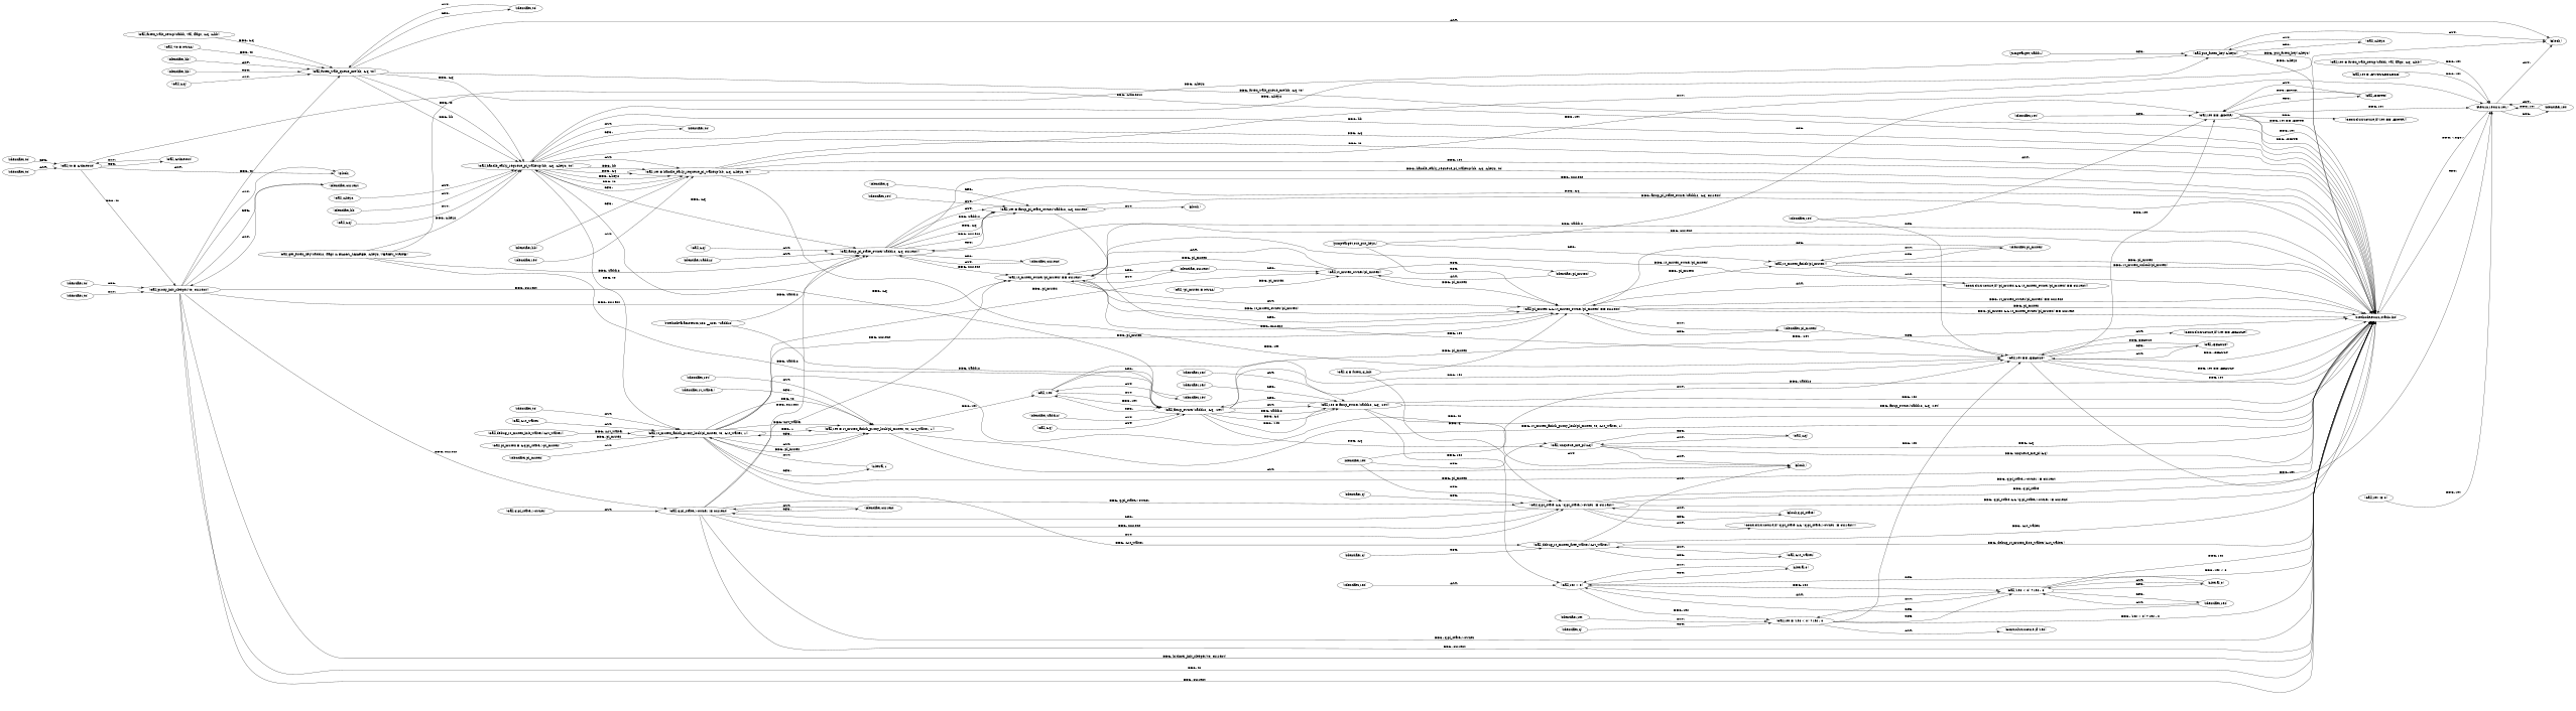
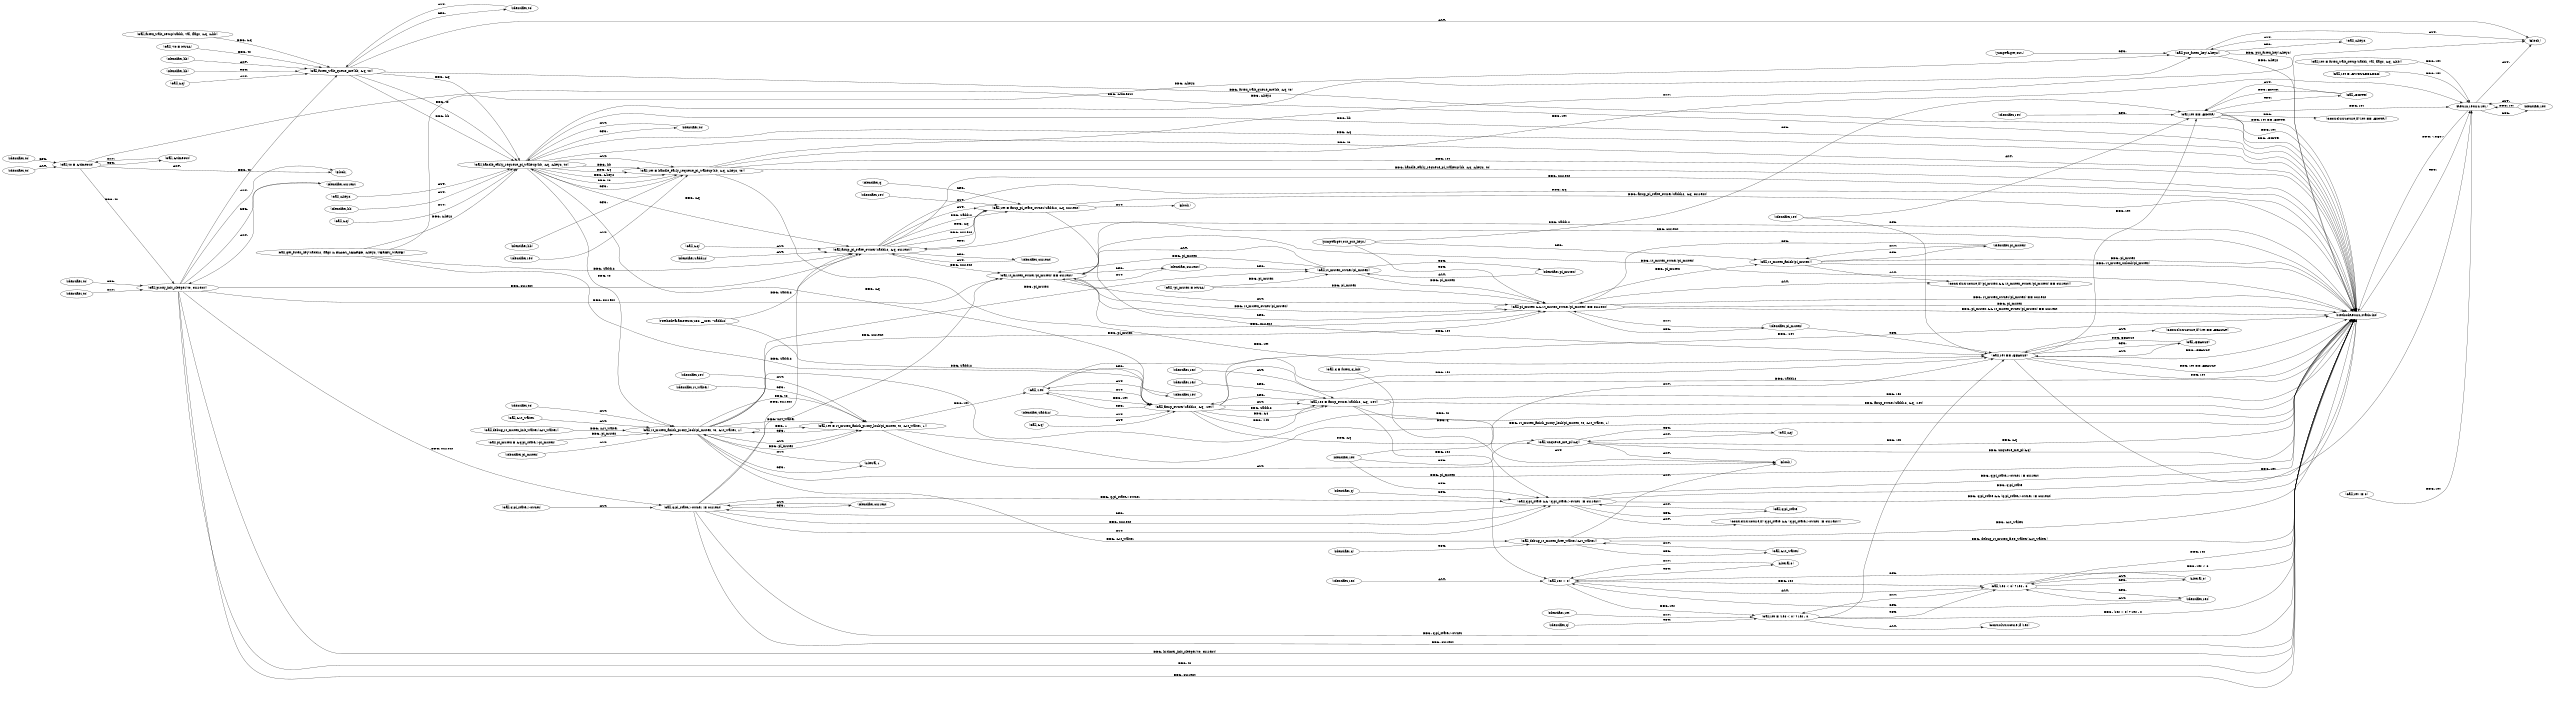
  digraph {
    rankdir=LR
    n1 [label="(Call,proxy_init_sleeper(to, current))"]
    n2 [label="(Call,futex_wait_queue_me(hb, &q, to))"]
    n3 [label="(Call,fixup_pi_state_owner(uaddr2, &q, current))"]
    n4 [label="(Call,rt_mutex_owner(pi_mutex) == current)"]
    n5 [label="(Call,q.pi_state->owner != current)"]
    n6 [label="(Identifier,current)"]
    n7 [label="(Block,)"]
    n8 [label="(MethodReturn,static int)"]
    n9 [label="(Call,handle_early_requeue_pi_wakeup(hb, &q, &key2, to))"]
    n10 [label="(Block,)"]
    n11 [label="(Identifier,to)"]
    n12 [label="(Call,ret = fixup_pi_state_owner(uaddr2, &q, current))"]
    n13 [label="(Identifier,current)"]
    n14 [label="(Call,pi_mutex && rt_mutex_owner(pi_mutex) == current)"]
    n15 [label="(Identifier,current)"]
    n16 [label="(Call,q.pi_state && (q.pi_state->owner != current))"]
    n17 [label="(Identifier,current)"]
    n18 [label="(Return,return ret;)"]
    n19 [label="(Call,to = &timeout)"]
    n20 [label="(Call,&timeout)"]
    n21 [label="(Call,ret = handle_early_requeue_pi_wakeup(hb, &q, &key2, to))"]
    n22 [label="(Call,rt_mutex_finish_proxy_lock(pi_mutex, to, &rt_waiter, 1))"]
    n23 [label="(Call,fixup_owner(uaddr2, &q, !ret))"]
    n24 [label="(Call,put_futex_key(&key2))"]
    n25 [label="(Identifier,to)"]
    n26 [label="(Call,ret == -EFAULT)"]
    n27 [label="(Call,ret = rt_mutex_finish_proxy_lock(pi_mutex, to, &rt_waiter, 1))"]
    n28 [label="(Call,debug_rt_mutex_free_waiter(&rt_waiter))"]
    n29 [label="(Call,rt_mutex_owner(pi_mutex))"]
    n30 [label="(Literal,1)"]
    n31 [label="(Call,!ret)"]
    n32 [label="(Call,res = fixup_owner(uaddr2, &q, !ret))"]
    n33 [label="(Call,unqueue_me_pi(&q))"]
    n34 [label="(Call,&key2)"]
    n35 [label="(Call,ret == -EINTR)"]
    n36 [label="(ControlStructure,if (ret == -EFAULT))"]
    n37 [label="(Call,-EFAULT)"]
    n38 [label="(Identifier,ret)"]
    n39 [label="(Call,-EINTR)"]
    n40 [label="(ControlStructure,if (ret == -EINTR))"]
    n41 [label="(Block,)"]
    n42 [label="(Call,rt_mutex_finish(pi_mutex))"]
    n43 [label="(ControlStructure,if (pi_mutex && rt_mutex_owner(pi_mutex) == current))"]
    n44 [label="(Identifier,pi_mutex)"]
    n45 [label="(Identifier,pi_mutex)"]
    n46 [label="(Block,)"]
    n47 [label="(Call,&rt_waiter)"]
    n48 [label="(Identifier,pi_mutex)"]
    n49 [label="(Identifier,ret)"]
    n50 [label="(Call,res < 0)"]
    n51 [label="(Call,&q)"]
    n52 [label="(Call,ret = (res < 0) ? res : 0)"]
    n53 [label="(Call,(res < 0) ? res : 0)"]
    n54 [label="(Literal,0)"]
    n55 [label="(ControlStructure,if (res))"]
    n56 [label="(Literal,0)"]
    n57 [label="(Identifier,res)"]
-   n58 [label="(Block,q.pi_state)"]
+   n58 [label="(Call,q.pi_state)"]
    n59 [label="(ControlStructure,if (q.pi_state && (q.pi_state->owner != current)))"]
    n60 [label="(Identifier,ret)"]
-   n61 [label="(JumpTarget,uaddr:)"]
+   n61 [label="(JumpTarget,out:)"]
    n62 [label="(Call,ret = -EWOULDBLOCK)"]
    n63 [label="(Identifier,ret)"]
    n64 [label="(Identifier,ret)"]
    n65 [label="(Call,*pi_mutex = NULL)"]
    n66 [label="(Call,&key2)"]
    n67 [label="(Call,ret != 0)"]
    n68 [label="(Call,debug_rt_mutex_init_waiter(&rt_waiter))"]
    n69 [label="(Identifier,ret)"]
    n70 [label="(Identifier,res)"]
    n71 [label="(Call,futex_wait_setup(uaddr, val, flags, &q, &hb))"]
    n72 [label="(Call,*to = NULL)"]
    n73 [label="(Identifier,hb)"]
    n74 [label="(Call,get_futex_key(uaddr2, flags & FLAGS_SHARED, &key2, VERIFY_WRITE))"]
    n75 [label="(Identifier,to)"]
    n76 [label="(Call,&q)"]
    n77 [label="(Call,pi_mutex = &q.pi_state->pi_mutex)"]
    n78 [label="(Identifier,hb)"]
    n79 [label="(Identifier,q)"]
    n80 [label="(Identifier,uaddr2)"]
    n81 [label="(Identifier,res)"]
    n82 [label="(Identifier,res)"]
    n83 [label="(Identifier,q)"]
    n84 [label="(JumpTarget,out_put_keys:)"]
    n85 [label="(Identifier,q)"]
    n86 [label="(Identifier,pi_mutex)"]
    n87 [label="(Identifier,to)"]
    n88 [label="(Identifier,hb)"]
    n89 [label="(Identifier,rt_waiter)"]
    n90 [label="(Identifier,q)"]
    n91 [label="(Call,&q)"]
    n92 [label="(Call,q = futex_q_init)"]
    n93 [label="(Call,&q)"]
    n94 [label="(Identifier,to)"]
    n95 [label="(Call,q.pi_state->owner)"]
    n96 [label="(Identifier,to)"]
    n97 [label="(MethodParameterIn,u32 __user *uaddr2)"]
    n98 [label="(Identifier,ret)"]
    n99 [label="(Call,ret = futex_wait_setup(uaddr, val, flags, &q, &hb))"]
    n100 [label="(Identifier,ret)"]
    n101 [label="(Identifier,ret)"]
    n102 [label="(Identifier,hb)"]
    n103 [label="(Identifier,to)"]
    n104 [label="(Call,&q)"]
    n105 [label="(Call,&rt_waiter)"]
    n106 [label="(Identifier,uaddr2)"]
    n1 -> n2 [label="DDG: to"]
    n1 -> n3 [label="DDG: current"]
    n1 -> n4 [label="DDG: current"]
    n1 -> n5 [label="DDG: current"]
    n1 -> n6 [label="CFG: "]
    n1 -> n7 [label="AST: "]
    n1 -> n8 [label="DDG: hrtimer_init_sleeper(to, current)"]
    n1 -> n8 [label="DDG: to"]
    n1 -> n8 [label="DDG: current"]
    n2 -> n8 [label="DDG: futex_wait_queue_me(hb, &q, to)"]
    n2 -> n9 [label="DDG: hb"]
    n2 -> n9 [label="DDG: &q"]
    n2 -> n9 [label="DDG: to"]
    n2 -> n10 [label="AST: "]
    n2 -> n11 [label="CFG: "]
    n3 -> n4 [label="DDG: current"]
    n3 -> n8 [label="DDG: &q"]
    n3 -> n8 [label="DDG: uaddr2"]
    n3 -> n8 [label="DDG: current"]
    n3 -> n12 [label="AST: "]
    n3 -> n12 [label="DDG: uaddr2"]
    n3 -> n12 [label="DDG: &q"]
    n3 -> n12 [label="DDG: current"]
    n3 -> n13 [label="CFG: "]
    n4 -> n8 [label="DDG: current"]
    n4 -> n8 [label="DDG: rt_mutex_owner(pi_mutex)"]
    n4 -> n14 [label="AST: "]
    n4 -> n14 [label="DDG: rt_mutex_owner(pi_mutex)"]
    n4 -> n14 [label="DDG: current"]
    n4 -> n15 [label="CFG: "]
    n5 -> n3 [label="DDG: current"]
    n5 -> n4 [label="DDG: current"]
    n5 -> n8 [label="DDG: current"]
    n5 -> n8 [label="DDG: q.pi_state->owner"]
    n5 -> n16 [label="AST: "]
    n5 -> n16 [label="DDG: q.pi_state->owner"]
    n5 -> n16 [label="DDG: current"]
    n5 -> n17 [label="CFG: "]
    n6 -> n1 [label="AST: "]
    n8 -> n18 [label="CFG: "]
    n9 -> n3 [label="DDG: &q"]
    n9 -> n8 [label="DDG: hb"]
    n9 -> n8 [label="DDG: &q"]
    n9 -> n8 [label="DDG: to"]
    n9 -> n21 [label="AST: "]
    n9 -> n21 [label="DDG: hb"]
    n9 -> n21 [label="DDG: &q"]
    n9 -> n21 [label="DDG: &key2"]
    n9 -> n21 [label="DDG: to"]
    n9 -> n22 [label="DDG: to"]
    n9 -> n23 [label="DDG: &q"]
    n9 -> n24 [label="DDG: &key2"]
    n9 -> n25 [label="CFG: "]
    n11 -> n2 [label="AST: "]
    n12 -> n3 [label="CFG: "]
    n12 -> n8 [label="DDG: fixup_pi_state_owner(uaddr2, &q, current)"]
    n12 -> n26 [label="DDG: ret"]
    n12 -> n41 [label="AST: "]
    n13 -> n3 [label="AST: "]
    n14 -> n4 [label="CFG: "]
    n14 -> n8 [label="DDG: rt_mutex_owner(pi_mutex) == current"]
    n14 -> n8 [label="DDG: pi_mutex"]
    n14 -> n8 [label="DDG: pi_mutex && rt_mutex_owner(pi_mutex) == current"]
    n14 -> n42 [label="DDG: pi_mutex"]
    n14 -> n43 [label="AST: "]
    n14 -> n44 [label="CFG: "]
    n15 -> n4 [label="AST: "]
    n15 -> n29 [label="CFG: "]
    n16 -> n5 [label="CFG: "]
    n16 -> n8 [label="DDG: q.pi_state"]
    n16 -> n8 [label="DDG: q.pi_state && (q.pi_state->owner != current)"]
    n16 -> n8 [label="DDG: q.pi_state->owner != current"]
    n16 -> n58 [label="CFG: "]
    n16 -> n59 [label="AST: "]
    n17 -> n5 [label="AST: "]
    n18 -> n8 [label="DDG: <RET>"]
    n18 -> n10 [label="AST: "]
    n18 -> n38 [label="CFG: "]
    n19 -> n1 [label="DDG: to"]
    n19 -> n7 [label="AST: "]
    n19 -> n8 [label="DDG: &timeout"]
    n19 -> n20 [label="CFG: "]
    n20 -> n19 [label="AST: "]
    n21 -> n8 [label="DDG: ret"]
    n21 -> n8 [label="DDG: handle_early_requeue_pi_wakeup(hb, &q, &key2, to)"]
    n21 -> n9 [label="CFG: "]
    n21 -> n10 [label="AST: "]
    n21 -> n18 [label="DDG: ret"]
    n21 -> n26 [label="DDG: ret"]
    n22 -> n8 [label="DDG: pi_mutex"]
    n22 -> n8 [label="DDG: to"]
    n22 -> n14 [label="DDG: pi_mutex"]
    n22 -> n27 [label="AST: "]
    n22 -> n27 [label="DDG: pi_mutex"]
    n22 -> n27 [label="DDG: to"]
    n22 -> n27 [label="DDG: &rt_waiter"]
    n22 -> n27 [label="DDG: 1"]
    n22 -> n28 [label="DDG: &rt_waiter"]
    n22 -> n29 [label="DDG: pi_mutex"]
    n22 -> n30 [label="CFG: "]
    n23 -> n8 [label="DDG: uaddr2"]
    n23 -> n8 [label="DDG: !ret"]
    n23 -> n31 [label="CFG: "]
    n23 -> n32 [label="AST: "]
    n23 -> n32 [label="DDG: uaddr2"]
    n23 -> n32 [label="DDG: &q"]
    n23 -> n32 [label="DDG: !ret"]
    n23 -> n33 [label="DDG: &q"]
    n24 -> n8 [label="DDG: &key2"]
    n24 -> n8 [label="DDG: put_futex_key(&key2)"]
    n24 -> n10 [label="AST: "]
    n24 -> n34 [label="CFG: "]
    n25 -> n9 [label="AST: "]
    n26 -> n8 [label="DDG: ret == -EFAULT"]
    n26 -> n8 [label="DDG: ret"]
    n26 -> n8 [label="DDG: -EFAULT"]
    n26 -> n18 [label="DDG: ret"]
    n26 -> n35 [label="DDG: ret"]
    n26 -> n36 [label="AST: "]
    n26 -> n37 [label="CFG: "]
    n27 -> n8 [label="DDG: rt_mutex_finish_proxy_lock(pi_mutex, to, &rt_waiter, 1)"]
    n27 -> n22 [label="CFG: "]
    n27 -> n31 [label="DDG: ret"]
    n27 -> n46 [label="AST: "]
    n28 -> n8 [label="DDG: debug_rt_mutex_free_waiter(&rt_waiter)"]
    n28 -> n8 [label="DDG: &rt_waiter"]
    n28 -> n46 [label="AST: "]
    n28 -> n47 [label="CFG: "]
    n29 -> n4 [label="AST: "]
    n29 -> n4 [label="DDG: pi_mutex"]
    n29 -> n14 [label="DDG: pi_mutex"]
    n29 -> n48 [label="CFG: "]
    n30 -> n22 [label="AST: "]
    n31 -> n23 [label="AST: "]
    n31 -> n23 [label="DDG: ret"]
    n31 -> n26 [label="DDG: ret"]
    n31 -> n49 [label="CFG: "]
    n32 -> n8 [label="DDG: fixup_owner(uaddr2, &q, !ret)"]
    n32 -> n8 [label="DDG: res"]
    n32 -> n23 [label="CFG: "]
    n32 -> n46 [label="AST: "]
    n32 -> n50 [label="DDG: res"]
    n33 -> n8 [label="DDG: unqueue_me_pi(&q)"]
    n33 -> n8 [label="DDG: &q"]
    n33 -> n46 [label="AST: "]
    n33 -> n51 [label="CFG: "]
    n34 -> n24 [label="AST: "]
    n35 -> n8 [label="DDG: ret == -EINTR"]
    n35 -> n8 [label="DDG: ret"]
    n35 -> n8 [label="DDG: -EINTR"]
    n35 -> n18 [label="DDG: ret"]
    n35 -> n39 [label="CFG: "]
    n35 -> n40 [label="DDG: "]
    n37 -> n26 [label="AST: "]
    n37 -> n26 [label="DDG: EFAULT"]
    n38 -> n18 [label="AST: "]
    n38 -> n18 [label="DDG: ret"]
    n39 -> n35 [label="AST: "]
    n39 -> n35 [label="DDG: EINTR"]
    n42 -> n8 [label="DDG: rt_mutex_unlock(pi_mutex)"]
    n42 -> n8 [label="DDG: pi_mutex"]
    n42 -> n43 [label="AST: "]
    n42 -> n45 [label="CFG: "]
    n44 -> n14 [label="AST: "]
    n44 -> n26 [label="CFG: "]
    n45 -> n14 [label="CFG: "]
    n45 -> n42 [label="AST: "]
    n47 -> n28 [label="AST: "]
    n48 -> n29 [label="AST: "]
    n49 -> n31 [label="AST: "]
    n50 -> n52 [label="DDG: res"]
    n50 -> n53 [label="AST: "]
    n50 -> n53 [label="DDG: res"]
    n50 -> n54 [label="CFG: "]
    n51 -> n33 [label="AST: "]
    n52 -> n8 [label="DDG: (res < 0) ? res : 0"]
    n52 -> n26 [label="DDG: ret"]
    n52 -> n53 [label="CFG: "]
    n52 -> n55 [label="AST: "]
    n53 -> n8 [label="DDG: res < 0"]
    n53 -> n8 [label="DDG: res"]
    n53 -> n52 [label="AST: "]
    n53 -> n56 [label="CFG: "]
    n53 -> n57 [label="CFG: "]
    n54 -> n50 [label="AST: "]
    n56 -> n50 [label="CFG: "]
    n56 -> n53 [label="AST: "]
    n57 -> n50 [label="CFG: "]
    n57 -> n53 [label="AST: "]
    n58 -> n16 [label="AST: "]
    n60 -> n21 [label="AST: "]
    n61 -> n24 [label="CFG: "]
    n62 -> n18 [label="DDG: ret"]
    n63 -> n16 [label="CFG: "]
    n63 -> n26 [label="AST: "]
    n63 -> n33 [label="CFG: "]
    n64 -> n26 [label="CFG: "]
    n64 -> n35 [label="AST: "]
-   n92 -> n14 [label="DDG: pi_mutex"]
+   n65 -> n14 [label="DDG: pi_mutex"]
    n65 -> n29 [label="DDG: pi_mutex"]
    n66 -> n9 [label="AST: "]
    n67 -> n18 [label="DDG: ret"]
    n68 -> n22 [label="DDG: &rt_waiter"]
    n69 -> n35 [label="CFG: "]
    n70 -> n32 [label="CFG: "]
    n71 -> n2 [label="DDG: &q"]
    n72 -> n2 [label="DDG: to"]
    n73 -> n2 [label="AST: "]
    n74 -> n3 [label="DDG: uaddr2"]
    n74 -> n9 [label="DDG: &key2"]
    n74 -> n23 [label="DDG: uaddr2"]
    n74 -> n24 [label="DDG: &key2"]
    n75 -> n19 [label="CFG: "]
    n76 -> n23 [label="AST: "]
    n77 -> n22 [label="DDG: pi_mutex"]
    n78 -> n2 [label="CFG: "]
    n79 -> n28 [label="CFG: "]
    n80 -> n3 [label="AST: "]
    n81 -> n32 [label="AST: "]
    n82 -> n50 [label="AST: "]
    n83 -> n52 [label="CFG: "]
    n84 -> n14 [label="CFG: "]
    n84 -> n35 [label="CFG: "]
    n84 -> n42 [label="CFG: "]
    n85 -> n16 [label="CFG: "]
    n86 -> n22 [label="AST: "]
    n87 -> n19 [label="AST: "]
    n88 -> n21 [label="CFG: "]
    n89 -> n27 [label="CFG: "]
    n90 -> n12 [label="CFG: "]
    n91 -> n3 [label="AST: "]
    n92 -> n16 [label="DDG: q"]
    n93 -> n2 [label="AST: "]
    n94 -> n1 [label="CFG: "]
    n95 -> n5 [label="AST: "]
    n96 -> n22 [label="AST: "]
    n97 -> n3 [label="DDG: uaddr2"]
    n97 -> n23 [label="DDG: uaddr2"]
    n98 -> n52 [label="AST: "]
    n99 -> n18 [label="DDG: ret"]
    n100 -> n27 [label="AST: "]
    n101 -> n12 [label="AST: "]
    n102 -> n9 [label="AST: "]
    n103 -> n1 [label="AST: "]
    n104 -> n9 [label="AST: "]
    n105 -> n22 [label="AST: "]
    n106 -> n23 [label="AST: "]
  }
